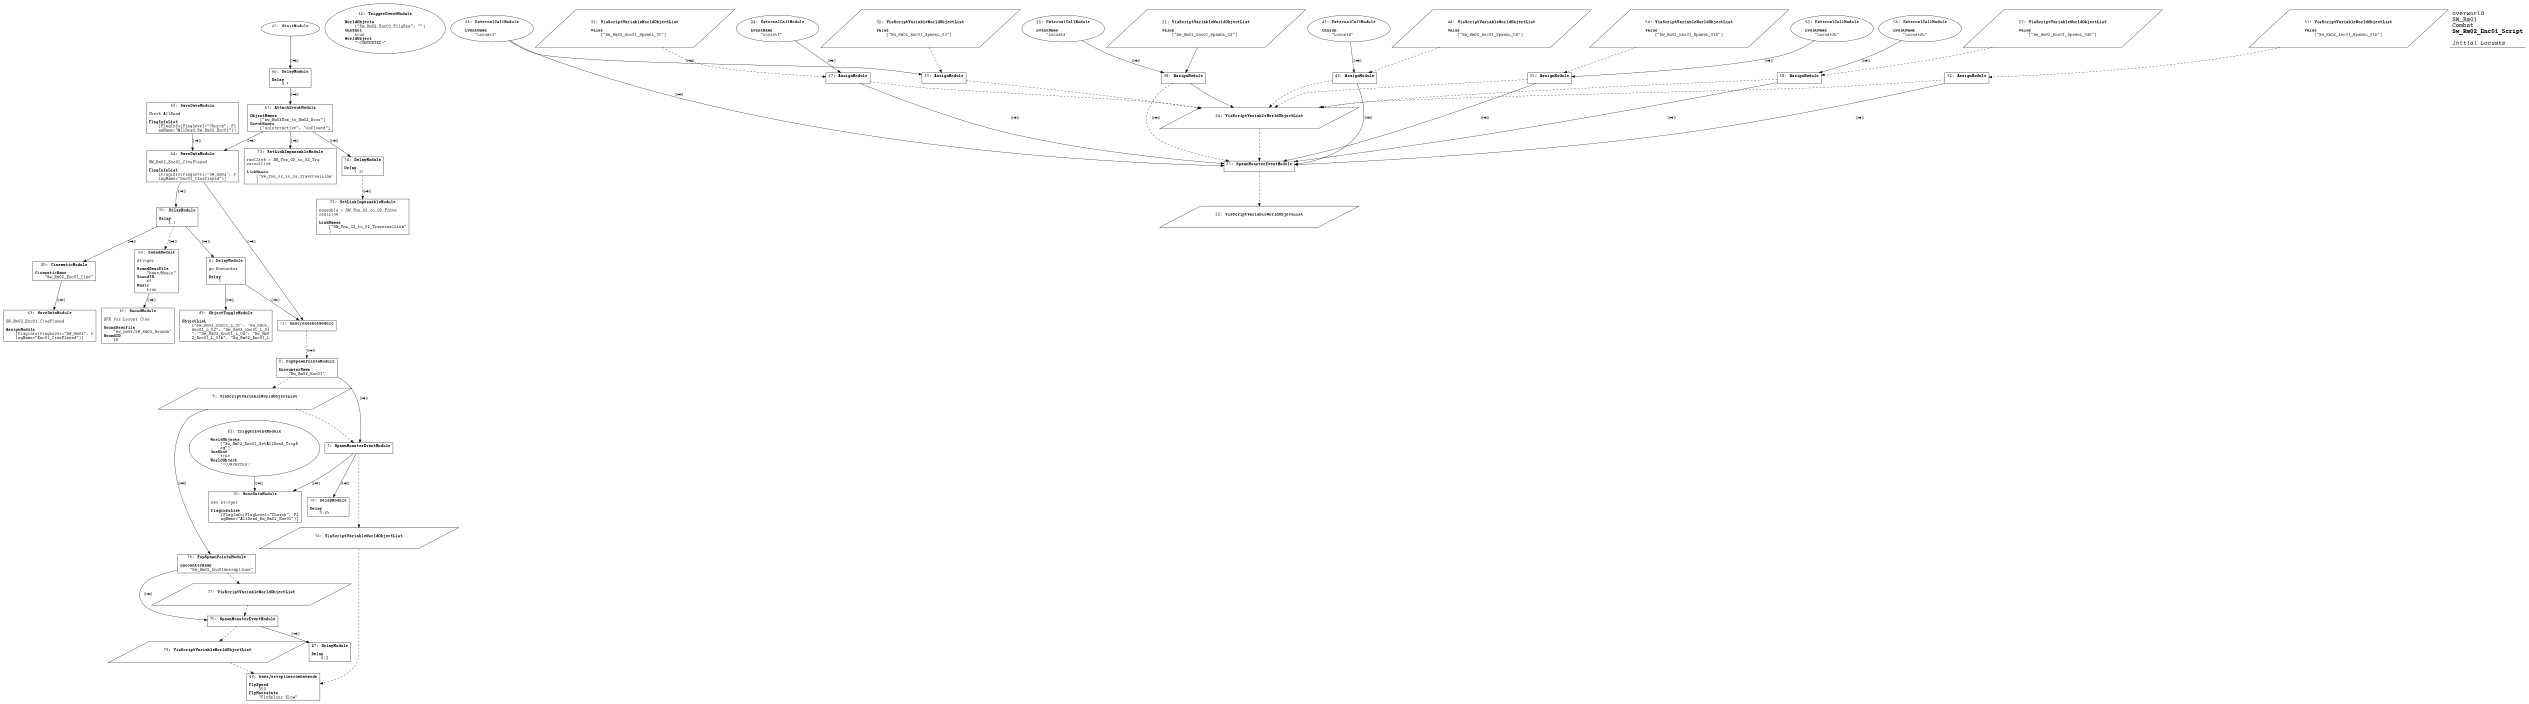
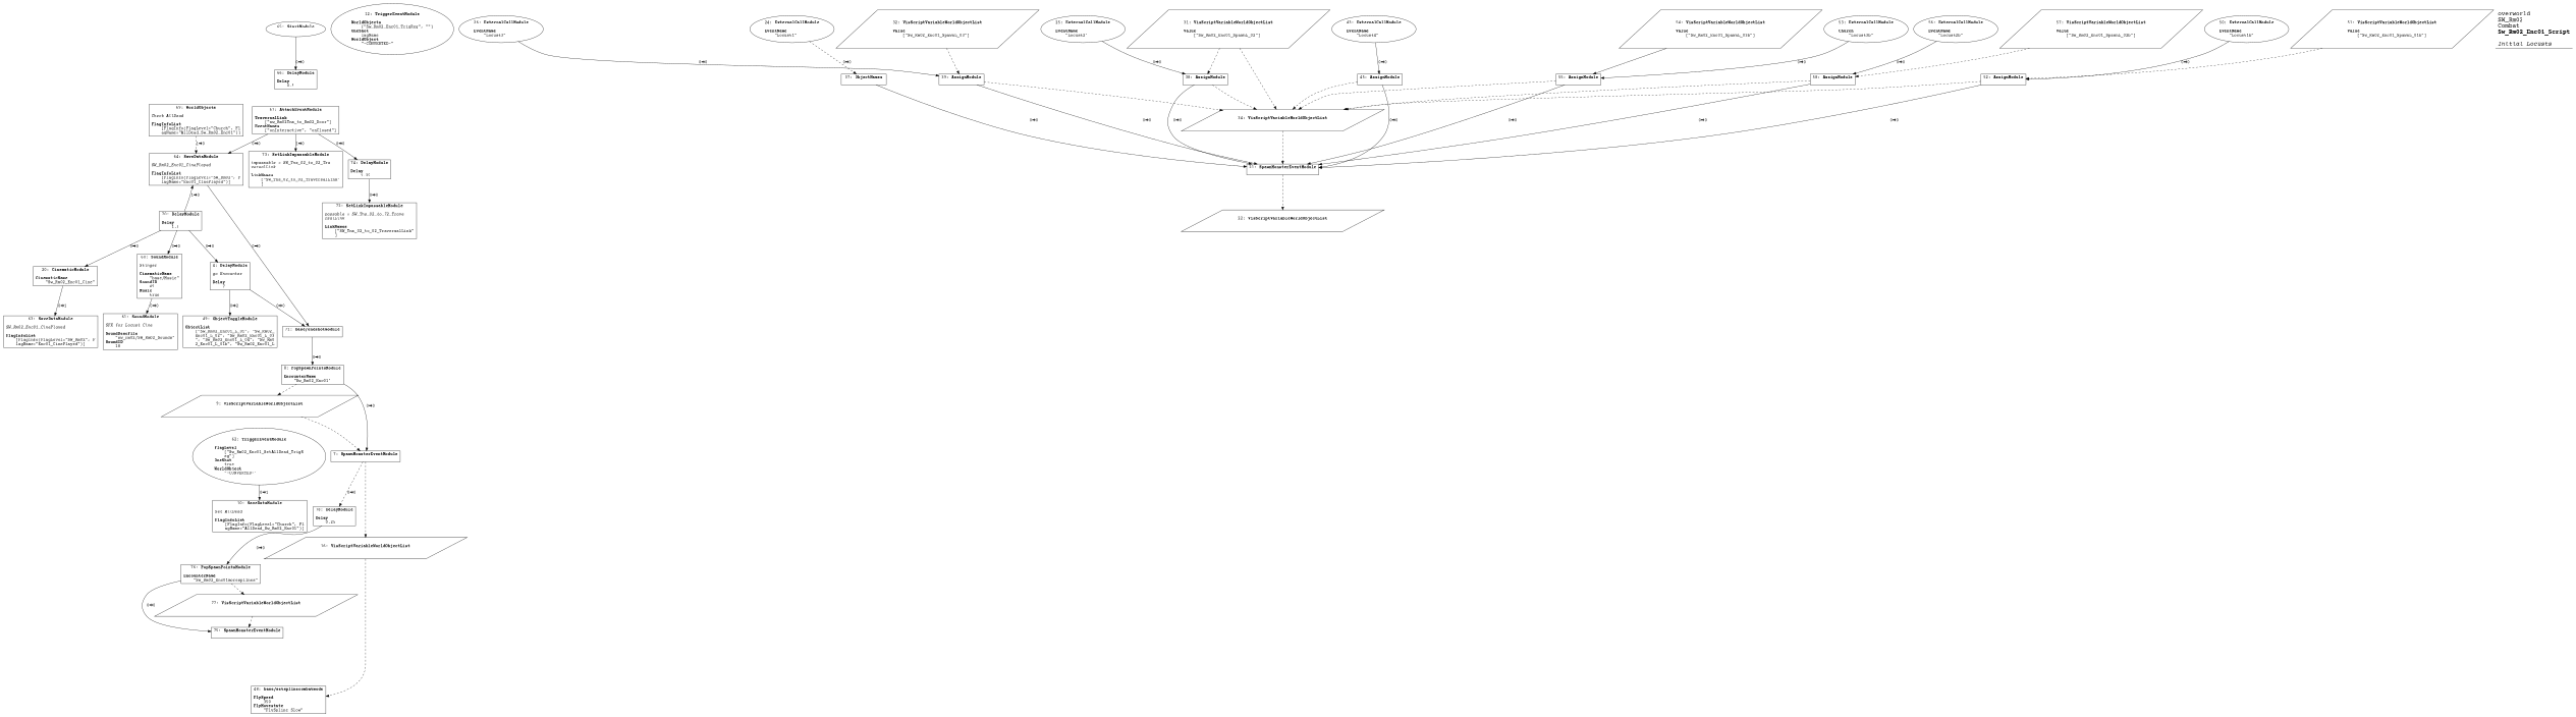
  digraph {
    fontname="Courier Prime"
    splines=spline
    node [fontname="Courier Prime" shape=box]
    edge [fontname="Courier Prime"]
    n1 [label=<4: <b>DelayModule</b><br/><br/><i>go Encounter<br align="left"/></i><br align="left"/><b>Delay</b><br align="left"/>    7<br align="left"/>>]
    n2 [label=<49: <b>ObjectToggleModule</b><br/><br/><b>ObjectList</b><br align="left"/>    [&quot;Sw_Rm02_Enc01_L_01&quot;, &quot;Sw_Rm02_<br align="left"/>    Enc01_L_02&quot;, &quot;Sw_Rm02_Enc01_L_03<br align="left"/>    &quot;, &quot;Sw_Rm02_Enc01_L_04&quot;, &quot;Sw_Rm0<br align="left"/>    2_Enc01_L_01b&quot;, &quot;Sw_Rm02_Enc01_L<br align="left"/>>]
    n3 [label=<71: <b>base/oneshotmodule</b><br/><br/>>]
    n4 [label=<8: <b>PopSpawnPointsModule</b><br/><br/><b>EncounterName</b><br align="left"/>    &quot;Sw_Rm02_Enc01&quot;<br align="left"/>>]
    n5 [label=<7: <b>SpawnMonsterEventModule</b><br/><br/>>]
    n6 [label=<9: <b>VisScriptVariableWorldObjectList</b><br/><br/>> shape=parallelogram]
-   n7 [label=<10: <b>SaveDataModule</b><br/><br/><i>Set Stinger<br align="left"/></i><br align="left"/><b>FlagInfoList</b><br align="left"/>    [FlagInfo(FlagLevel=&quot;Church&quot;, Fl<br align="left"/>    agName=&quot;AllDead_Sw_Rm02_Enc01&quot;)]<br align="left"/>>]
+   n7 [label=<10: <b>SaveDataModule</b><br/><br/><i>Set AllDead<br align="left"/></i><br align="left"/><b>FlagInfoList</b><br align="left"/>    [FlagInfo(FlagLevel=&quot;Church&quot;, Fl<br align="left"/>    agName=&quot;AllDead_Sw_Rm02_Enc01&quot;)]<br align="left"/>>]
    n8 [label=<78: <b>DelayModule</b><br/><br/><b>Delay</b><br align="left"/>    0.25<br align="left"/>>]
    n9 [label=<16: <b>VisScriptVariableWorldObjectList</b><br/><br/>> shape=parallelogram]
    n10 [label=<76: <b>PopSpawnPointsModule</b><br/><br/><b>EncounterName</b><br align="left"/>    &quot;Sw_Rm02_Enc01moresplines&quot;<br align="left"/>>]
    n11 [label=<48: <b>base/setsplinecombatmode</b><br/><br/><b>FlySpeed</b><br align="left"/>    350<br align="left"/><b>FlyMovestate</b><br align="left"/>    &quot;FlySpline Slow&quot;<br align="left"/>>]
    n12 [label=<75: <b>SpawnMonsterEventModule</b><br/><br/>>]
    n13 [label=<77: <b>VisScriptVariableWorldObjectList</b><br/><br/>> shape=parallelogram]
-   n14 [label=<12: <b>TriggerEventModule</b><br/><br/><b>WorldObjects</b><br align="left"/>    [&quot;Sw_Rm02_Enc01_TrigReg&quot;, &quot;&quot;]<br align="left"/><b>OneShot</b><br align="left"/>    true<br align="left"/><b>WorldObject</b><br align="left"/>    &quot;-CONVERTED-&quot;<br align="left"/>> shape=oval]
+   n14 [label=<12: <b>TriggerEventModule</b><br/><br/><b>WorldObjects</b><br align="left"/>    [&quot;Sw_Rm02_Enc01_TrigReg&quot;, &quot;&quot;]<br align="left"/><b>OneShot</b><br align="left"/>    lagName<br align="left"/><b>WorldObject</b><br align="left"/>    &quot;-CONVERTED-&quot;<br align="left"/>> shape=oval]
    n15 [label=<20: <b>CinematicModule</b><br/><br/><b>CinematicName</b><br align="left"/>    &quot;Sw_Rm02_Enc01_Cine&quot;<br align="left"/>>]
-   n16 [label=<63: <b>SaveDataModule</b><br/><br/><i>SW_Rm02_Enc01_CinePlayed<br align="left"/></i><br align="left"/><b>AssignModule</b><br align="left"/>    [FlagInfo(FlagLevel=&quot;SW_Rm02&quot;, F<br align="left"/>    lagName=&quot;Enc01_CinePlayed&quot;)]<br align="left"/>>]
+   n16 [label=<63: <b>SaveDataModule</b><br/><br/><i>SW_Rm02_Enc01_CinePlayed<br align="left"/></i><br align="left"/><b>FlagInfoList</b><br align="left"/>    [FlagInfo(FlagLevel=&quot;SW_Rm02&quot;, F<br align="left"/>    lagName=&quot;Enc01_CinePlayed&quot;)]<br align="left"/>>]
    n17 [label=<21: <b>SpawnMonsterEventModule</b><br/><br/>>]
    n18 [label=<22: <b>VisScriptVariableWorldObjectList</b><br/><br/>> shape=parallelogram]
    n19 [label=<34: <b>VisScriptVariableWorldObjectList</b><br/><br/>> shape=parallelogram]
    n20 [label=<24: <b>ExternalCallModule</b><br/><br/><b>EventName</b><br align="left"/>    &quot;Locust1&quot;<br align="left"/>> shape=oval]
-   n21 [label=<37: <b>AssignModule</b><br/><br/>>]
+   n21 [label=<37: <b>ObjectNames</b><br/><br/>>]
    n22 [label=<25: <b>ExternalCallModule</b><br/><br/><b>EventName</b><br align="left"/>    &quot;Locust2&quot;<br align="left"/>> shape=oval]
    n23 [label=<38: <b>AssignModule</b><br/><br/>>]
    n24 [label=<26: <b>ExternalCallModule</b><br/><br/><b>EventName</b><br align="left"/>    &quot;Locust3&quot;<br align="left"/>> shape=oval]
    n25 [label=<39: <b>AssignModule</b><br/><br/>>]
    n26 [label=<31: <b>VisScriptVariableWorldObjectList</b><br/><br/><b>Value</b><br align="left"/>    [&quot;Sw_Rm02_Enc01_SpawnL_02&quot;]<br align="left"/>> shape=parallelogram]
    n27 [label=<32: <b>VisScriptVariableWorldObjectList</b><br/><br/><b>Value</b><br align="left"/>    [&quot;Sw_Rm02_Enc01_SpawnL_03&quot;]<br align="left"/>> shape=parallelogram]
-   n28 [label=<33: <b>VisScriptVariableWorldObjectList</b><br/><br/><b>Value</b><br align="left"/>    [&quot;Sw_Rm02_Enc01_SpawnL_01&quot;]<br align="left"/>> shape=parallelogram]
-   n29 [label=<43: <b>ExternalCallModule</b><br/><br/><b>Church</b><br align="left"/>    &quot;Locust4&quot;<br align="left"/>> shape=oval]
+   n29 [label=<43: <b>ExternalCallModule</b><br/><br/><b>EventName</b><br align="left"/>    &quot;Locust4&quot;<br align="left"/>> shape=oval]
    n30 [label=<45: <b>AssignModule</b><br/><br/>>]
-   n31 [label=<44: <b>VisScriptVariableWorldObjectList</b><br/><br/><b>Value</b><br align="left"/>    [&quot;Sw_Rm02_Enc01_SpawnL_04&quot;]<br align="left"/>> shape=parallelogram]
-   n32 [label=<47: <b>DelayModule</b><br/><br/><b>Delay</b><br align="left"/>    0.2<br align="left"/>>]
-   n33 [label=<79: <b>VisScriptVariableWorldObjectList</b><br/><br/>> shape=parallelogram]
+   n34 [label=<50: <b>ExternalCallModule</b><br/><br/><b>EventName</b><br align="left"/>    &quot;Locust1b&quot;<br align="left"/>> shape=oval]
    n35 [label=<52: <b>AssignModule</b><br/><br/>>]
    n36 [label=<51: <b>VisScriptVariableWorldObjectList</b><br/><br/><b>Value</b><br align="left"/>    [&quot;Sw_Rm02_Enc01_SpawnL_01b&quot;]<br align="left"/>> shape=parallelogram]
-   n37 [label=<53: <b>ExternalCallModule</b><br/><br/><b>EventName</b><br align="left"/>    &quot;Locust3b&quot;<br align="left"/>> shape=oval]
+   n37 [label=<53: <b>ExternalCallModule</b><br/><br/><b>Church</b><br align="left"/>    &quot;Locust3b&quot;<br align="left"/>> shape=oval]
    n38 [label=<55: <b>AssignModule</b><br/><br/>>]
    n39 [label=<54: <b>VisScriptVariableWorldObjectList</b><br/><br/><b>Value</b><br align="left"/>    [&quot;Sw_Rm02_Enc01_SpawnL_03b&quot;]<br align="left"/>> shape=parallelogram]
    n40 [label=<56: <b>ExternalCallModule</b><br/><br/><b>EventName</b><br align="left"/>    &quot;Locust2b&quot;<br align="left"/>> shape=oval]
    n41 [label=<58: <b>AssignModule</b><br/><br/>>]
    n42 [label=<57: <b>VisScriptVariableWorldObjectList</b><br/><br/><b>Value</b><br align="left"/>    [&quot;Sw_Rm02_Enc01_SpawnL_02b&quot;]<br align="left"/>> shape=parallelogram]
-   n43 [label=<60: <b>SoundModule</b><br/><br/><i>Stinger<br align="left"/></i><br align="left"/><b>SoundDescFile</b><br align="left"/>    &quot;base/Music&quot;<br align="left"/><b>SoundID</b><br align="left"/>    49<br align="left"/><b>Music</b><br align="left"/>    true<br align="left"/>>]
+   n43 [label=<60: <b>SoundModule</b><br/><br/><i>Stinger<br align="left"/></i><br align="left"/><b>CinematicName</b><br align="left"/>    &quot;base/Music&quot;<br align="left"/><b>SoundID</b><br align="left"/>    49<br align="left"/><b>Music</b><br align="left"/>    true<br align="left"/>>]
    n44 [label=<61: <b>SoundModule</b><br/><br/><i>SFX for Locust Cine<br align="left"/></i><br align="left"/><b>SoundDescFile</b><br align="left"/>    &quot;sw_rm02/SW_Rm02_Sounds&quot;<br align="left"/><b>SoundID</b><br align="left"/>    18<br align="left"/>>]
-   n45 [label=<62: <b>TriggerEventModule</b><br/><br/><b>WorldObjects</b><br align="left"/>    [&quot;Sw_Rm02_Enc01_SetAllDead_TrigR<br align="left"/>    eg&quot;]<br align="left"/><b>OneShot</b><br align="left"/>    true<br align="left"/><b>WorldObject</b><br align="left"/>    &quot;-CONVERTED-&quot;<br align="left"/>> shape=oval]
+   n45 [label=<62: <b>TriggerEventModule</b><br/><br/><b>FlagLevel</b><br align="left"/>    [&quot;Sw_Rm02_Enc01_SetAllDead_TrigR<br align="left"/>    eg&quot;]<br align="left"/><b>OneShot</b><br align="left"/>    true<br align="left"/><b>WorldObject</b><br align="left"/>    &quot;-CONVERTED-&quot;<br align="left"/>> shape=oval]
    n46 [label=<64: <b>SaveDataModule</b><br/><br/><i>SW_Rm02_Enc01_CinePlayed<br align="left"/></i><br align="left"/><b>FlagInfoList</b><br align="left"/>    [FlagInfo(FlagLevel=&quot;SW_Rm02&quot;, F<br align="left"/>    lagName=&quot;Enc01_CinePlayed&quot;)]<br align="left"/>>]
    n47 [label=<70: <b>DelayModule</b><br/><br/><b>Delay</b><br align="left"/>    1.5<br align="left"/>>]
    n48 [label=<65: <b>StartModule</b><br/><br/>> shape=oval]
    n49 [label=<66: <b>DelayModule</b><br/><br/><b>Delay</b><br align="left"/>    0.5<br align="left"/>>]
-   n50 [label=<67: <b>AttachEventModule</b><br/><br/><b>ObjectNames</b><br align="left"/>    [&quot;sw_Rm02Tns_to_Rm02_Door&quot;]<br align="left"/><b>EventNames</b><br align="left"/>    [&quot;onInteractive&quot;, &quot;onClosed&quot;]<br align="left"/>>]
-   n51 [label=<73: <b>SetLinkImpassableModule</b><br/><br/><i>rsalLink = SW_Tns_02_to_02_Tra<br align="left"/>versalLink<br align="left"/></i><br align="left"/><b>LinkNames</b><br align="left"/>    [&quot;SW_Tns_02_to_02_TraversalLink&quot;<br align="left"/>    ]<br align="left"/>>]
+   n50 [label=<67: <b>AttachEventModule</b><br/><br/><b>TraversalLink</b><br align="left"/>    [&quot;sw_Rm02Tns_to_Rm02_Door&quot;]<br align="left"/><b>EventNames</b><br align="left"/>    [&quot;onInteractive&quot;, &quot;onClosed&quot;]<br align="left"/>>]
+   n51 [label=<73: <b>SetLinkImpassableModule</b><br/><br/><i>impassable = SW_Tns_02_to_02_Tra<br align="left"/>versalLink<br align="left"/></i><br align="left"/><b>LinkNames</b><br align="left"/>    [&quot;SW_Tns_02_to_02_TraversalLink&quot;<br align="left"/>    ]<br align="left"/>>]
    n52 [label=<74: <b>DelayModule</b><br/><br/><b>Delay</b><br align="left"/>    1.25<br align="left"/>>]
-   n53 [label=<69: <b>SaveDataModule</b><br/><br/><i>Check AllDead<br align="left"/></i><br align="left"/><b>FlagInfoList</b><br align="left"/>    [FlagInfo(FlagLevel=&quot;Church&quot;, Fl<br align="left"/>    agName=&quot;AllDead_Sw_Rm02_Enc01&quot;)]<br align="left"/>>]
-   n54 [label=<72: <b>SetLinkImpassableModule</b><br/><br/><i>passable = SW_Tns_02_to_02_Trave<br align="left"/>rsalLink<br align="left"/></i><br align="left"/><b>LinkNames</b><br align="left"/>    [&quot;SW_Tns_02_to_02_TraversalLink&quot;<br align="left"/>    ]<br align="left"/>>]
-   n55 [label=<<font point-size="20">overworld<br align="left"/>SW_Rm01<br align="left"/>Combat<br align="left"/><b>Sw_Rm02_Enc01_Script</b><br align="left"/><br/><i>Initial Locusts</i><br align="left"/></font>> shape=underline]
+   n53 [label=<69: <b>WorldObjects</b><br/><br/><i>Check AllDead<br align="left"/></i><br align="left"/><b>FlagInfoList</b><br align="left"/>    [FlagInfo(FlagLevel=&quot;Church&quot;, Fl<br align="left"/>    agName=&quot;AllDead_Sw_Rm02_Enc01&quot;)]<br align="left"/>>]
+   n54 [label=<72: <b>SetLinkImpassableModule</b><br/><br/><i>passable = SW_Tns_02_to_72_Trave<br align="left"/>rsalLink<br align="left"/></i><br align="left"/><b>LinkNames</b><br align="left"/>    [&quot;SW_Tns_02_to_02_TraversalLink&quot;<br align="left"/>    ]<br align="left"/>>]
+   n55 [label=<<font point-size="20">overworld<br align="left"/>SW_Rm02<br align="left"/>Combat<br align="left"/><b>Sw_Rm02_Enc01_Script</b><br align="left"/><br/><i>Initial Locusts</i><br align="left"/></font>> shape=underline]
    n1 -> n2 [label="0→2"]
    n1 -> n3 [label="0→0"]
-   n3 -> n4 [label="0→0" style=dashed]
+   n3 -> n4 [label="0→0"]
    n4 -> n5 [label="0→0"]
    n4 -> n6 [style=dashed]
-   n5 -> n7 [label="2→1"]
-   n5 -> n8 [label="0→0"]
+   n5 -> n8 [label="0→0" style=dashed]
    n5 -> n9 [style=dashed]
    n6 -> n5 [style=dashed]
-   n6 -> n10 [label="0→0"]
+   n8 -> n10 [label="0→0"]
    n9 -> n11 [style=dashed]
    n10 -> n12 [label="0→0"]
    n10 -> n13 [style=dashed]
-   n12 -> n32 [label="0→0"]
-   n12 -> n33 [style=dashed]
    n13 -> n12 [style=dashed]
    n15 -> n16 [label="0→1"]
    n17 -> n18 [style=dashed]
    n19 -> n17 [style=dashed]
-   n20 -> n21 [label="0→0"]
+   n20 -> n21 [label="0→0" style=dashed]
    n21 -> n17 [label="0→0"]
-   n21 -> n19 [style=dashed]
+   n26 -> n19 [style=dashed]
    n22 -> n23 [label="0→0"]
-   n23 -> n17 [label="0→0" style=dashed]
-   n23 -> n19 [style=solid]
+   n23 -> n17 [label="0→0"]
+   n23 -> n19 [style=dashed]
    n24 -> n25 [label="0→0"]
-   n24 -> n17 [label="0→0"]
+   n25 -> n17 [label="0→0"]
    n25 -> n19 [style=dashed]
-   n26 -> n23 [style=solid]
+   n26 -> n23 [style=dashed]
    n27 -> n25 [style=dashed]
-   n28 -> n21 [style=dashed]
    n29 -> n30 [label="0→0"]
    n30 -> n17 [label="0→0"]
    n30 -> n19 [style=dashed]
-   n31 -> n30 [style=dashed]
-   n33 -> n11 [style=dashed]
+   n34 -> n35 [label="0→0"]
    n35 -> n17 [label="0→0"]
    n35 -> n19 [style=dashed]
    n36 -> n35 [style=dashed]
    n37 -> n38 [label="0→0"]
    n38 -> n17 [label="0→0"]
    n38 -> n19 [style=dashed]
-   n39 -> n38 [style=dashed]
+   n39 -> n38 [style=solid]
    n40 -> n41 [label="0→0"]
    n41 -> n17 [label="0→0"]
    n41 -> n19 [style=dashed]
    n42 -> n41 [style=dashed]
    n43 -> n44 [label="0→0"]
    n45 -> n7 [label="0→1"]
    n46 -> n3 [label="0→0"]
-   n46 -> n47 [label="1→0"]
+   n47 -> n46 [label="1→0"]
    n47 -> n1 [label="0→0"]
    n47 -> n15 [label="0→0"]
-   n47 -> n43 [label="0→0" style=dashed]
+   n47 -> n43 [label="0→0"]
    n48 -> n49 [label="0→0"]
-   n49 -> n50 [label="0→0"]
    n50 -> n46 [label="0→0"]
    n50 -> n51 [label="1→0"]
    n50 -> n52 [label="0→0"]
-   n52 -> n54 [label="0→0" style=dashed]
-   n53 -> n46 [label="1→0"]
+   n52 -> n54 [label="0→0"]
+   n53 -> n46 [label="1→0" style=dashed]
  }
